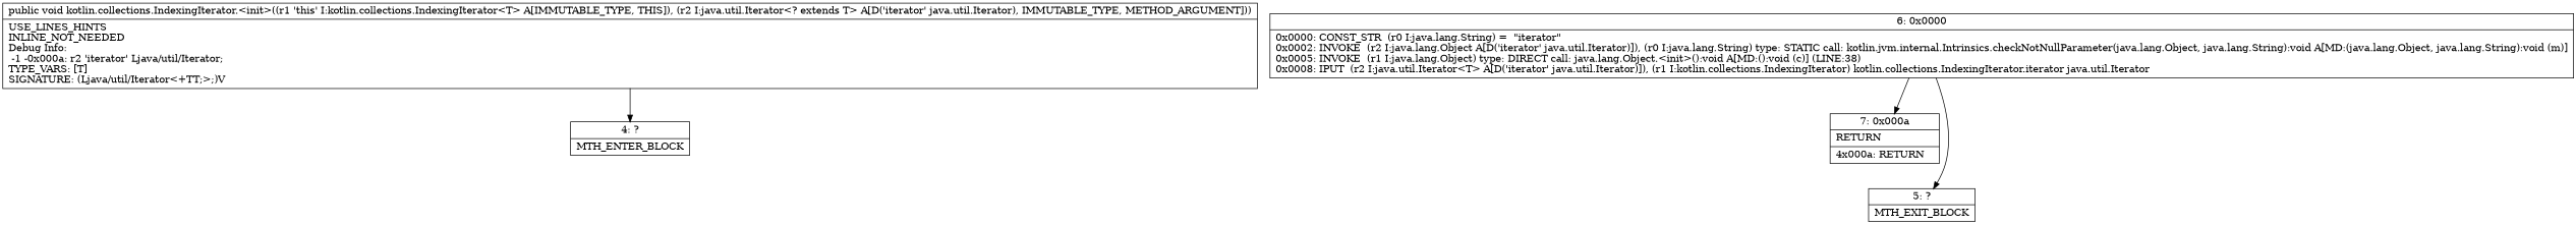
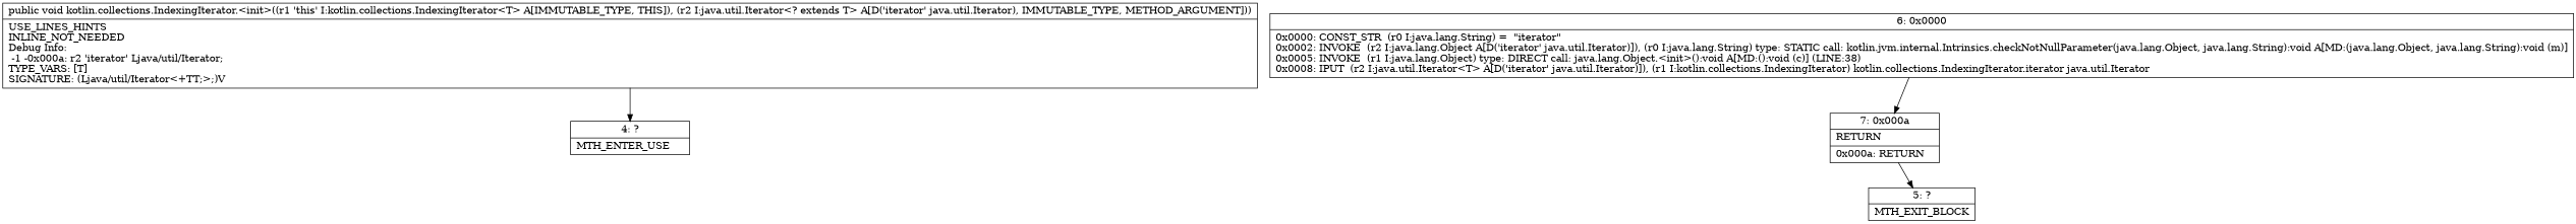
  digraph {
    node [shape=record]
-   n1 [label="{4\:\ ?|MTH_ENTER_BLOCK\l}"]
+   n1 [label="{4\:\ ?|MTH_ENTER_USE\l}"]
    n2 [label="{6\:\ 0x0000|0x0000: CONST_STR  (r0 I:java.lang.String) =  \"iterator\" \l0x0002: INVOKE  (r2 I:java.lang.Object A[D('iterator' java.util.Iterator)]), (r0 I:java.lang.String) type: STATIC call: kotlin.jvm.internal.Intrinsics.checkNotNullParameter(java.lang.Object, java.lang.String):void A[MD:(java.lang.Object, java.lang.String):void (m)]\l0x0005: INVOKE  (r1 I:java.lang.Object) type: DIRECT call: java.lang.Object.\<init\>():void A[MD:():void (c)] (LINE:38)\l0x0008: IPUT  (r2 I:java.util.Iterator\<T\> A[D('iterator' java.util.Iterator)]), (r1 I:kotlin.collections.IndexingIterator) kotlin.collections.IndexingIterator.iterator java.util.Iterator \l}"]
-   n3 [label="{7\:\ 0x000a|RETURN\l|4x000a: RETURN   \l}"]
+   n3 [label="{7\:\ 0x000a|RETURN\l|0x000a: RETURN   \l}"]
    n4 [label="{5\:\ ?|MTH_EXIT_BLOCK\l}"]
    n5 [label="{public void kotlin.collections.IndexingIterator.\<init\>((r1 'this' I:kotlin.collections.IndexingIterator\<T\> A[IMMUTABLE_TYPE, THIS]), (r2 I:java.util.Iterator\<? extends T\> A[D('iterator' java.util.Iterator), IMMUTABLE_TYPE, METHOD_ARGUMENT]))  | USE_LINES_HINTS\lINLINE_NOT_NEEDED\lDebug Info:\l  \-1 \-0x000a: r2 'iterator' Ljava\/util\/Iterator;\lTYPE_VARS: [T]\lSIGNATURE: (Ljava\/util\/Iterator\<+TT;\>;)V\l}"]
    n2 -> n3
-   n2 -> n4
+   n3 -> n4
    n5 -> n1
  }
